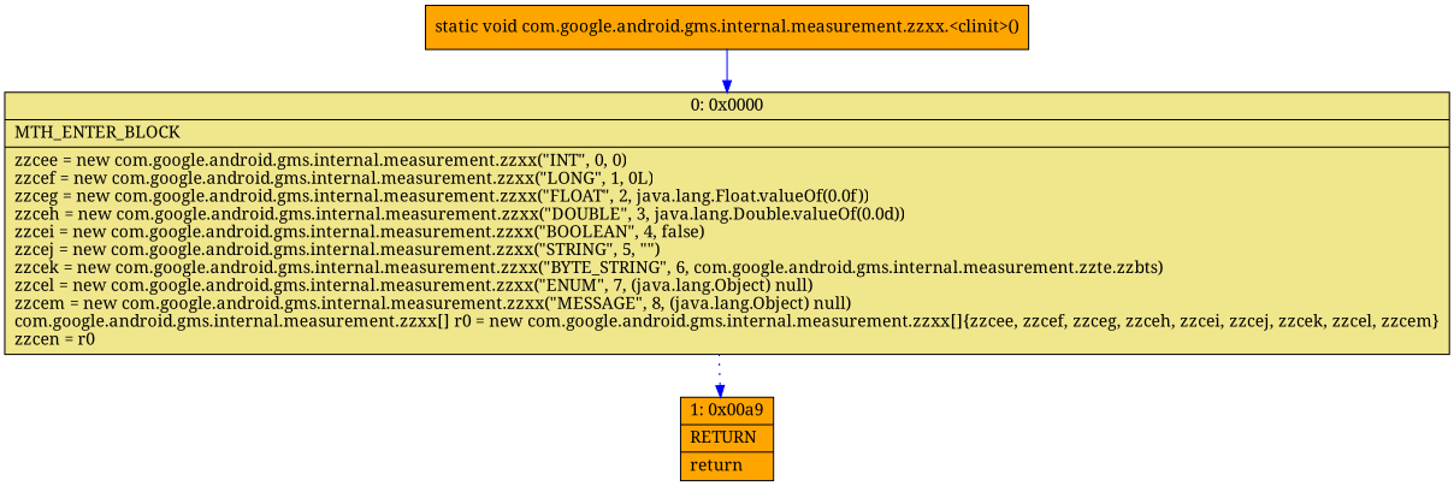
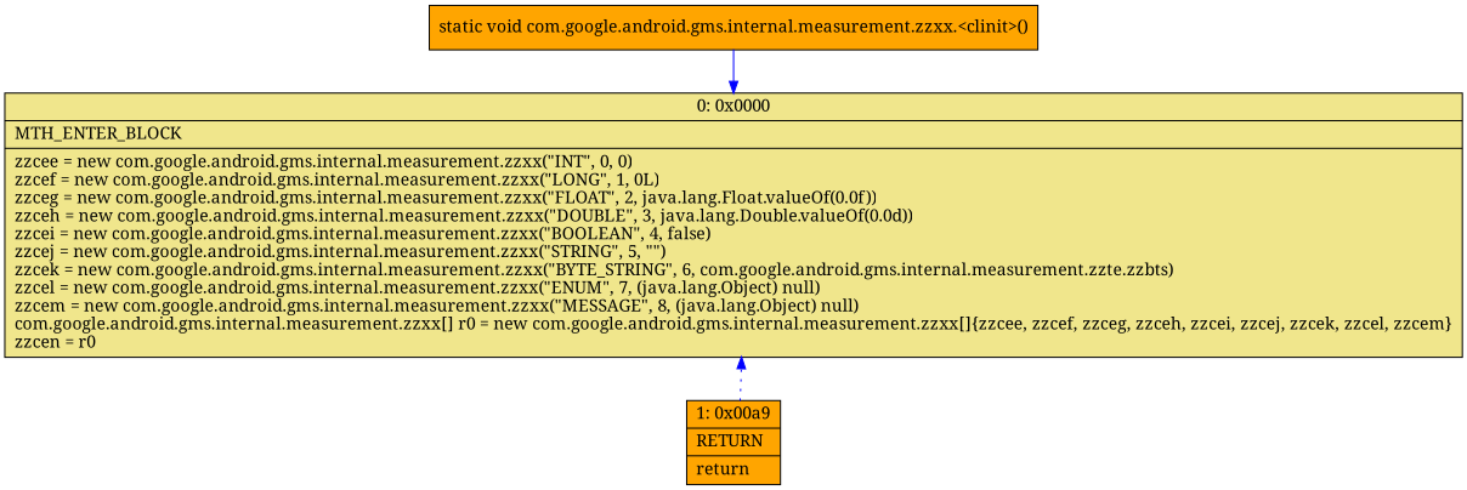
  digraph {
    fontname="Noto Serif"
    node [shape=record style=filled fillcolor=orange fontname="Noto Serif"]
    edge [color=blue fontname="Noto Serif"]
    n1 [label="{0\:\ 0x0000|MTH_ENTER_BLOCK\l|zzcee = new com.google.android.gms.internal.measurement.zzxx(\"INT\", 0, 0)\lzzcef = new com.google.android.gms.internal.measurement.zzxx(\"LONG\", 1, 0L)\lzzceg = new com.google.android.gms.internal.measurement.zzxx(\"FLOAT\", 2, java.lang.Float.valueOf(0.0f))\lzzceh = new com.google.android.gms.internal.measurement.zzxx(\"DOUBLE\", 3, java.lang.Double.valueOf(0.0d))\lzzcei = new com.google.android.gms.internal.measurement.zzxx(\"BOOLEAN\", 4, false)\lzzcej = new com.google.android.gms.internal.measurement.zzxx(\"STRING\", 5, \"\")\lzzcek = new com.google.android.gms.internal.measurement.zzxx(\"BYTE_STRING\", 6, com.google.android.gms.internal.measurement.zzte.zzbts)\lzzcel = new com.google.android.gms.internal.measurement.zzxx(\"ENUM\", 7, (java.lang.Object) null)\lzzcem = new com.google.android.gms.internal.measurement.zzxx(\"MESSAGE\", 8, (java.lang.Object) null)\lcom.google.android.gms.internal.measurement.zzxx[] r0 = new com.google.android.gms.internal.measurement.zzxx[]\{zzcee, zzcef, zzceg, zzceh, zzcei, zzcej, zzcek, zzcel, zzcem\}\lzzcen = r0\l}" fillcolor=khaki]
    n2 [label="{1\:\ 0x00a9|RETURN\l|return\l}"]
    n3 [label="{static void com.google.android.gms.internal.measurement.zzxx.\<clinit\>() }"]
-   n1 -> n2 [style=dotted]
+   n2 -> n1 [style=dotted]
    n3 -> n1 [style=solid]
  }
